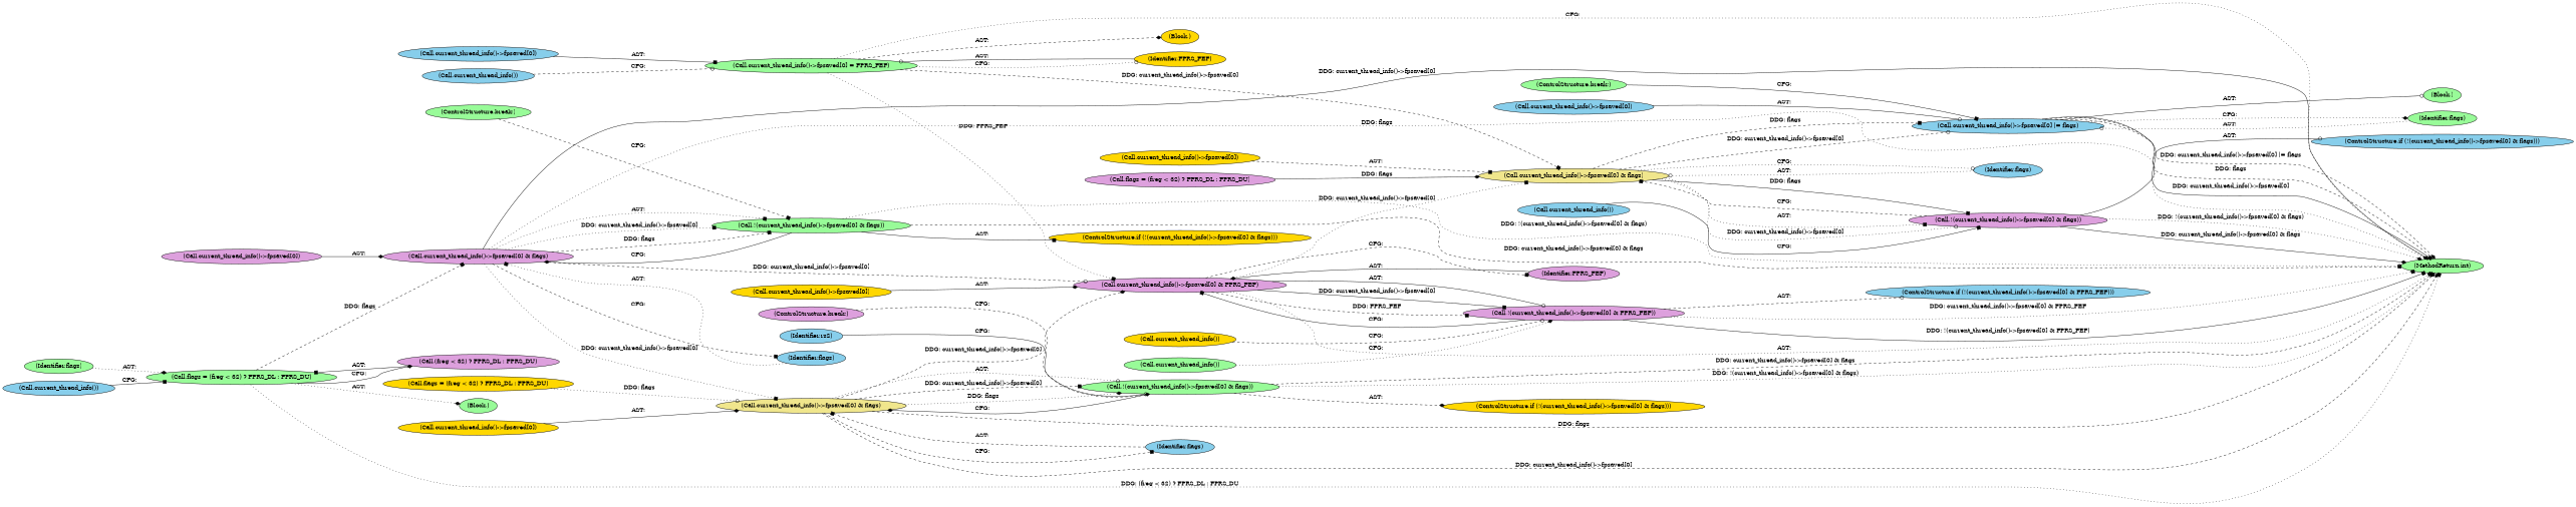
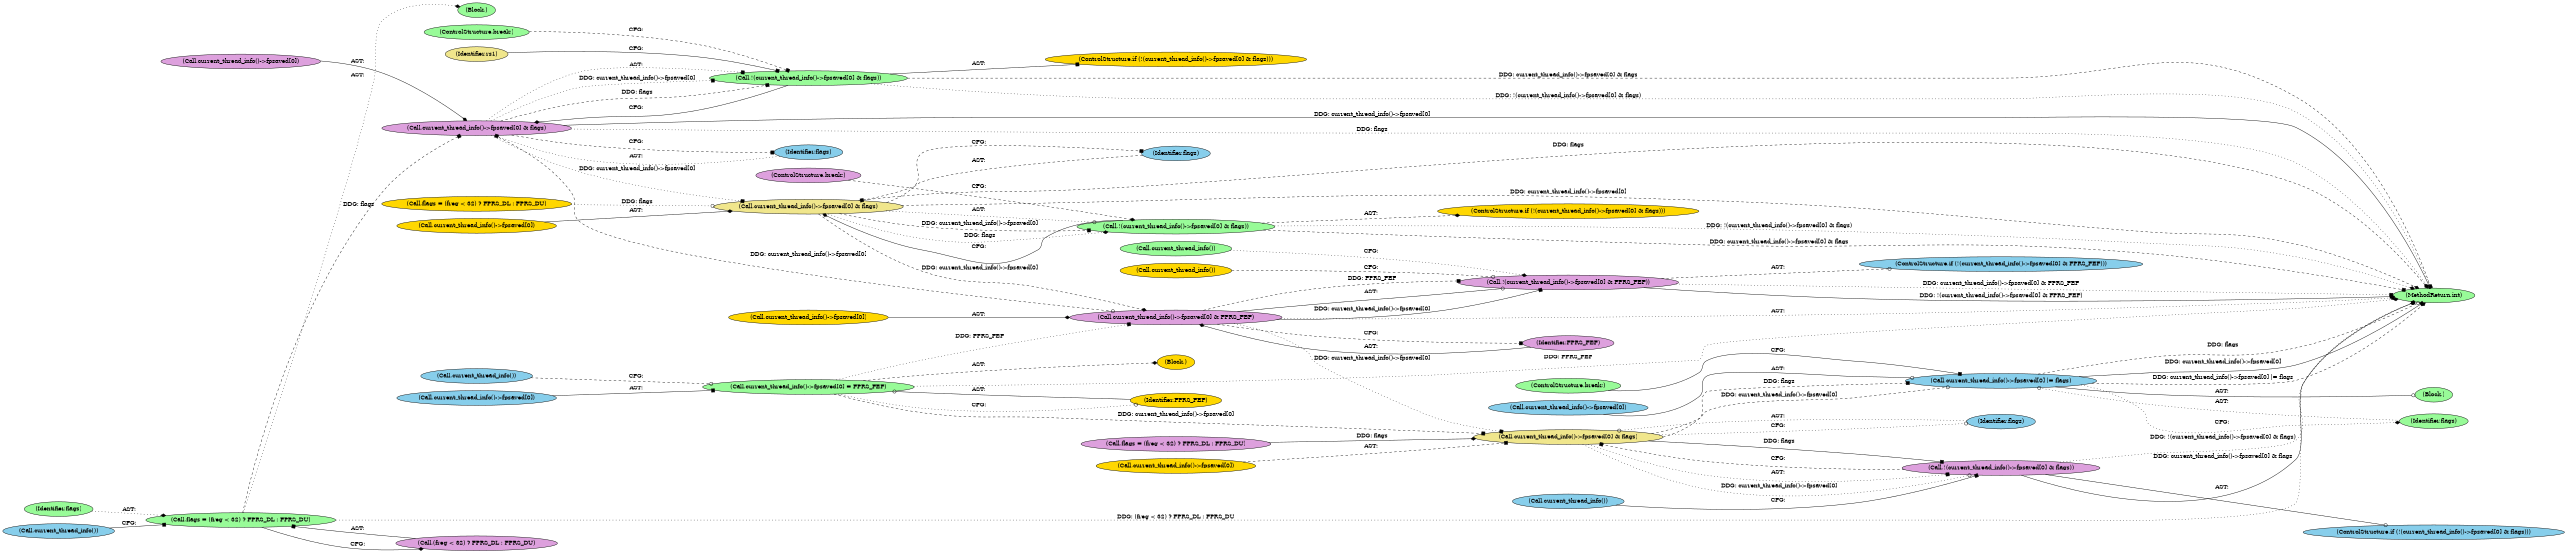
  digraph {
    rankdir=LR
    node [fillcolor=palegreen style=filled]
    edge [arrowhead=box style=dashed]
    n1 [fillcolor=plum label="(Call,current_thread_info()->fpsaved[0] & flags)"]
    n2 [label="(Call,!(current_thread_info()->fpsaved[0] & flags))"]
    n3 [fillcolor=khaki label="(Call,current_thread_info()->fpsaved[0] & flags)"]
    n4 [fillcolor=plum label="(Call,current_thread_info()->fpsaved[0] & FPRS_FEF)"]
    n5 [label="(MethodReturn,int)"]
    n6 [fillcolor=skyblue label="(Identifier,flags)"]
    n7 [fillcolor=gold label="(ControlStructure,if (!(current_thread_info()->fpsaved[0] & flags)))"]
    n8 [label="(Call,!(current_thread_info()->fpsaved[0] & flags))"]
    n9 [fillcolor=skyblue label="(Identifier,flags)"]
    n10 [fillcolor=plum label="(Call,!(current_thread_info()->fpsaved[0] & FPRS_FEF))"]
    n11 [fillcolor=khaki label="(Call,current_thread_info()->fpsaved[0] & flags)"]
    n12 [fillcolor=plum label="(Identifier,FPRS_FEF)"]
    n13 [label="(Call,flags = (freg < 32) ? FPRS_DL : FPRS_DU)"]
    n14 [label="(Block,)"]
    n15 [fillcolor=plum label="(Call,(freg < 32) ? FPRS_DL : FPRS_DU)"]
    n16 [fillcolor=gold label="(ControlStructure,if (!(current_thread_info()->fpsaved[0] & flags)))"]
    n17 [fillcolor=skyblue label="(ControlStructure,if (!(current_thread_info()->fpsaved[0] & FPRS_FEF)))"]
    n18 [label="(Call,current_thread_info()->fpsaved[0] = FPRS_FEF)"]
    n19 [fillcolor=gold label="(Identifier,FPRS_FEF)"]
    n20 [fillcolor=gold label="(Block,)"]
    n21 [fillcolor=plum label="(Call,!(current_thread_info()->fpsaved[0] & flags))"]
    n22 [fillcolor=skyblue label="(Call,current_thread_info()->fpsaved[0] |= flags)"]
    n23 [fillcolor=skyblue label="(Identifier,flags)"]
    n24 [fillcolor=skyblue label="(ControlStructure,if (!(current_thread_info()->fpsaved[0] & flags)))"]
    n25 [label="(Block,)"]
    n26 [label="(Identifier,flags)"]
    n27 [label="(Identifier,flags)"]
    n28 [fillcolor=plum label="(ControlStructure,break;)"]
    n29 [label="(ControlStructure,break;)"]
    n30 [fillcolor=skyblue label="(Call,current_thread_info()->fpsaved[0])"]
    n31 [fillcolor=gold label="(Call,current_thread_info()->fpsaved[0])"]
+   n32 [fillcolor=khaki label="(Identifier,rs1)"]
    n33 [label="(ControlStructure,break;)"]
    n34 [fillcolor=skyblue label="(Call,current_thread_info())"]
    n35 [fillcolor=skyblue label="(Call,current_thread_info())"]
    n36 [fillcolor=skyblue label="(Call,current_thread_info())"]
    n37 [fillcolor=gold label="(Call,flags = (freg < 32) ? FPRS_DL : FPRS_DU)"]
-   n38 [fillcolor=skyblue label="(Identifier,rs2)"]
    n39 [fillcolor=skyblue label="(Call,current_thread_info()->fpsaved[0])"]
    n40 [fillcolor=plum label="(Call,flags = (freg < 32) ? FPRS_DL : FPRS_DU)"]
    n41 [fillcolor=plum label="(Call,current_thread_info()->fpsaved[0])"]
    n42 [fillcolor=gold label="(Call,current_thread_info())"]
    n43 [fillcolor=gold label="(Call,current_thread_info()->fpsaved[0])"]
    n44 [fillcolor=gold label="(Call,current_thread_info()->fpsaved[0])"]
    n45 [label="(Call,current_thread_info())"]
    n1 -> n2 [label="AST: " style=dotted]
    n1 -> n2 [label="DDG: current_thread_info()->fpsaved[0]" style=dotted]
    n1 -> n2 [label="DDG: flags"]
    n1 -> n3 [label="DDG: current_thread_info()->fpsaved[0]" style=dotted]
    n1 -> n4 [arrowhead=odot label="DDG: current_thread_info()->fpsaved[0]"]
    n1 -> n5 [arrowhead=odot label="DDG: current_thread_info()->fpsaved[0]" style=solid]
    n1 -> n5 [arrowhead=diamond label="DDG: flags" style=dotted]
    n1 -> n6 [label="CFG: "]
    n2 -> n1 [arrowhead=diamond label="CFG: " style=solid]
    n2 -> n5 [arrowhead=odot label="DDG: !(current_thread_info()->fpsaved[0] & flags)" style=dotted]
    n2 -> n5 [label="DDG: current_thread_info()->fpsaved[0] & flags"]
    n2 -> n7 [label="AST: " style=solid]
    n3 -> n4 [arrowhead=diamond label="DDG: current_thread_info()->fpsaved[0]"]
    n3 -> n5 [arrowhead=diamond label="DDG: flags"]
    n3 -> n5 [arrowhead=diamond label="DDG: current_thread_info()->fpsaved[0]"]
    n3 -> n8 [arrowhead=odot label="AST: " style=dotted]
    n3 -> n8 [label="DDG: current_thread_info()->fpsaved[0]"]
    n3 -> n8 [arrowhead=diamond label="DDG: flags" style=dotted]
    n3 -> n9 [label="CFG: "]
    n4 -> n5 [label="AST: " style=dotted]
    n4 -> n10 [arrowhead=odot label="AST: " style=solid]
    n4 -> n10 [label="DDG: current_thread_info()->fpsaved[0]" style=solid]
    n4 -> n10 [label="DDG: FPRS_FEF"]
    n4 -> n11 [label="DDG: current_thread_info()->fpsaved[0]" style=dotted]
    n4 -> n12 [label="CFG: "]
    n6 -> n1 [label="AST: " style=dotted]
    n8 -> n3 [arrowhead=diamond label="CFG: " style=solid]
    n8 -> n5 [label="DDG: current_thread_info()->fpsaved[0] & flags"]
    n8 -> n5 [arrowhead=diamond label="DDG: !(current_thread_info()->fpsaved[0] & flags)" style=dotted]
    n8 -> n16 [arrowhead=diamond label="AST: "]
    n9 -> n3 [label="AST: "]
-   n10 -> n4 [label="CFG: " style=solid]
    n10 -> n5 [label="DDG: current_thread_info()->fpsaved[0] & FPRS_FEF" style=dotted]
    n10 -> n5 [label="DDG: !(current_thread_info()->fpsaved[0] & FPRS_FEF)" style=solid]
    n10 -> n17 [arrowhead=odot label="AST: "]
    n11 -> n21 [label="AST: " style=dotted]
    n11 -> n21 [arrowhead=odot label="DDG: current_thread_info()->fpsaved[0]" style=dotted]
    n11 -> n21 [label="DDG: flags" style=solid]
    n11 -> n22 [arrowhead=odot label="DDG: current_thread_info()->fpsaved[0]"]
    n11 -> n22 [label="DDG: flags"]
    n11 -> n23 [arrowhead=odot label="CFG: " style=dotted]
    n12 -> n4 [arrowhead=diamond label="AST: " style=solid]
    n13 -> n1 [label="DDG: flags"]
    n13 -> n5 [label="DDG: (freg < 32) ? FPRS_DL : FPRS_DU" style=dotted]
    n13 -> n14 [arrowhead=diamond label="AST: " style=dotted]
    n13 -> n15 [arrowhead=diamond label="CFG: " style=solid]
    n15 -> n13 [label="AST: " style=solid]
    n18 -> n4 [label="DDG: FPRS_FEF" style=dotted]
-   n18 -> n5 [arrowhead=diamond label="CFG: " style=dotted]
+   n18 -> n5 [arrowhead=diamond label="DDG: FPRS_FEF" style=dotted]
    n18 -> n11 [label="DDG: current_thread_info()->fpsaved[0]"]
    n18 -> n19 [arrowhead=odot label="CFG: " style=dotted]
    n18 -> n20 [arrowhead=diamond label="AST: "]
    n19 -> n18 [arrowhead=odot label="AST: " style=solid]
    n21 -> n5 [arrowhead=diamond label="DDG: current_thread_info()->fpsaved[0] & flags" style=solid]
    n21 -> n5 [arrowhead=diamond label="DDG: !(current_thread_info()->fpsaved[0] & flags)" style=dotted]
    n21 -> n11 [label="CFG: "]
    n21 -> n24 [arrowhead=odot label="AST: " style=solid]
    n22 -> n5 [arrowhead=odot label="DDG: flags"]
    n22 -> n5 [label="DDG: current_thread_info()->fpsaved[0]" style=solid]
    n22 -> n5 [arrowhead=diamond label="DDG: current_thread_info()->fpsaved[0] |= flags"]
    n22 -> n25 [arrowhead=odot label="AST: " style=solid]
    n22 -> n26 [arrowhead=diamond label="CFG: " style=dotted]
    n23 -> n11 [arrowhead=odot label="AST: " style=dotted]
    n26 -> n22 [arrowhead=odot label="AST: " style=dotted]
    n27 -> n13 [arrowhead=diamond label="AST: " style=dotted]
    n28 -> n8 [arrowhead=diamond label="CFG: "]
    n29 -> n22 [label="CFG: " style=solid]
    n30 -> n18 [label="AST: " style=solid]
    n31 -> n11 [label="AST: "]
+   n32 -> n2 [label="CFG: " style=solid]
    n33 -> n2 [label="CFG: "]
    n34 -> n13 [label="CFG: " style=solid]
    n35 -> n18 [arrowhead=odot label="CFG: "]
    n36 -> n21 [label="CFG: " style=solid]
    n37 -> n3 [arrowhead=odot label="DDG: flags" style=dotted]
-   n38 -> n8 [arrowhead=odot label="CFG: " style=solid]
    n39 -> n22 [arrowhead=odot label="AST: " style=solid]
    n40 -> n11 [arrowhead=diamond label="DDG: flags" style=solid]
    n41 -> n1 [arrowhead=diamond label="AST: " style=solid]
    n42 -> n10 [arrowhead=odot label="CFG: "]
    n43 -> n4 [arrowhead=diamond label="AST: " style=solid]
    n44 -> n3 [arrowhead=diamond label="AST: " style=solid]
    n45 -> n10 [arrowhead=diamond label="CFG: " style=dotted]
  }
